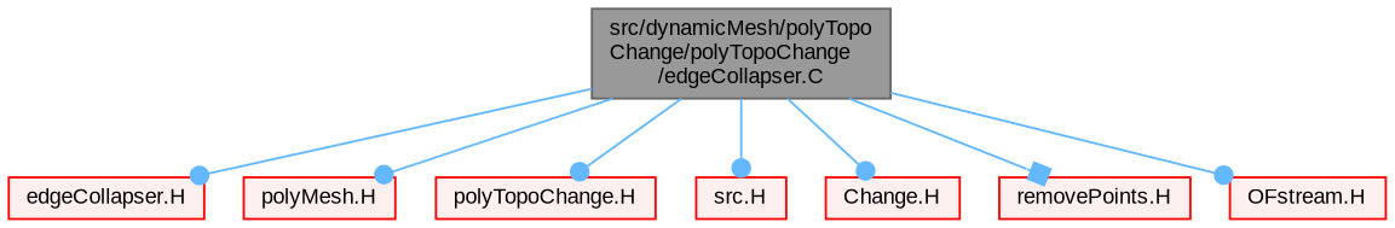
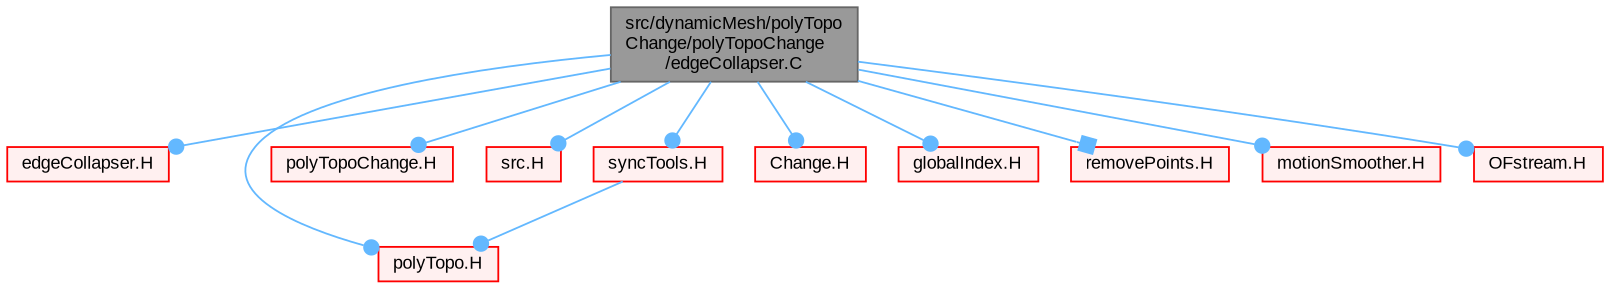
  digraph {
    fontname="Liberation Sans"
    node [color=red fillcolor="#FFF0F0" fontname="Liberation Sans" fontsize=10 shape=box style=filled]
    edge [arrowhead=dot color=steelblue1 fontname="Liberation Sans" fontsize=10 labelfontname=Helvetica labelfontsize=10 style=solid]
    n1 [color=gray40 fillcolor=grey60 fontcolor=black height=0.2 label="src/dynamicMesh/polyTopo\lChange/polyTopoChange\l/edgeCollapser.C" width=0.4]
    n2 [height=0.2 label="edgeCollapser.H" width=0.4]
-   n3 [height=0.2 label="polyMesh.H" width=0.4]
+   n3 [height=0.2 label="polyTopo.H" width=0.4]
    n4 [height=0.2 label="polyTopoChange.H" width=0.4]
    n5 [height=0.2 label="src.H" width=0.4]
+   n6 [height=0.2 label="syncTools.H" width=0.4]
    n7 [height=0.2 label="Change.H" width=0.4]
+   n8 [height=0.2 label="globalIndex.H" width=0.4]
    n9 [height=0.2 label="removePoints.H" width=0.4]
+   n10 [height=0.2 label="motionSmoother.H" width=0.4]
    n11 [height=0.2 label="OFstream.H" width=0.4]
    n1 -> n2
    n1 -> n3
    n1 -> n4
    n1 -> n5
+   n1 -> n6
    n1 -> n7
+   n1 -> n8
    n1 -> n9 [arrowhead=box]
+   n1 -> n10
    n1 -> n11
+   n6 -> n3
  }
